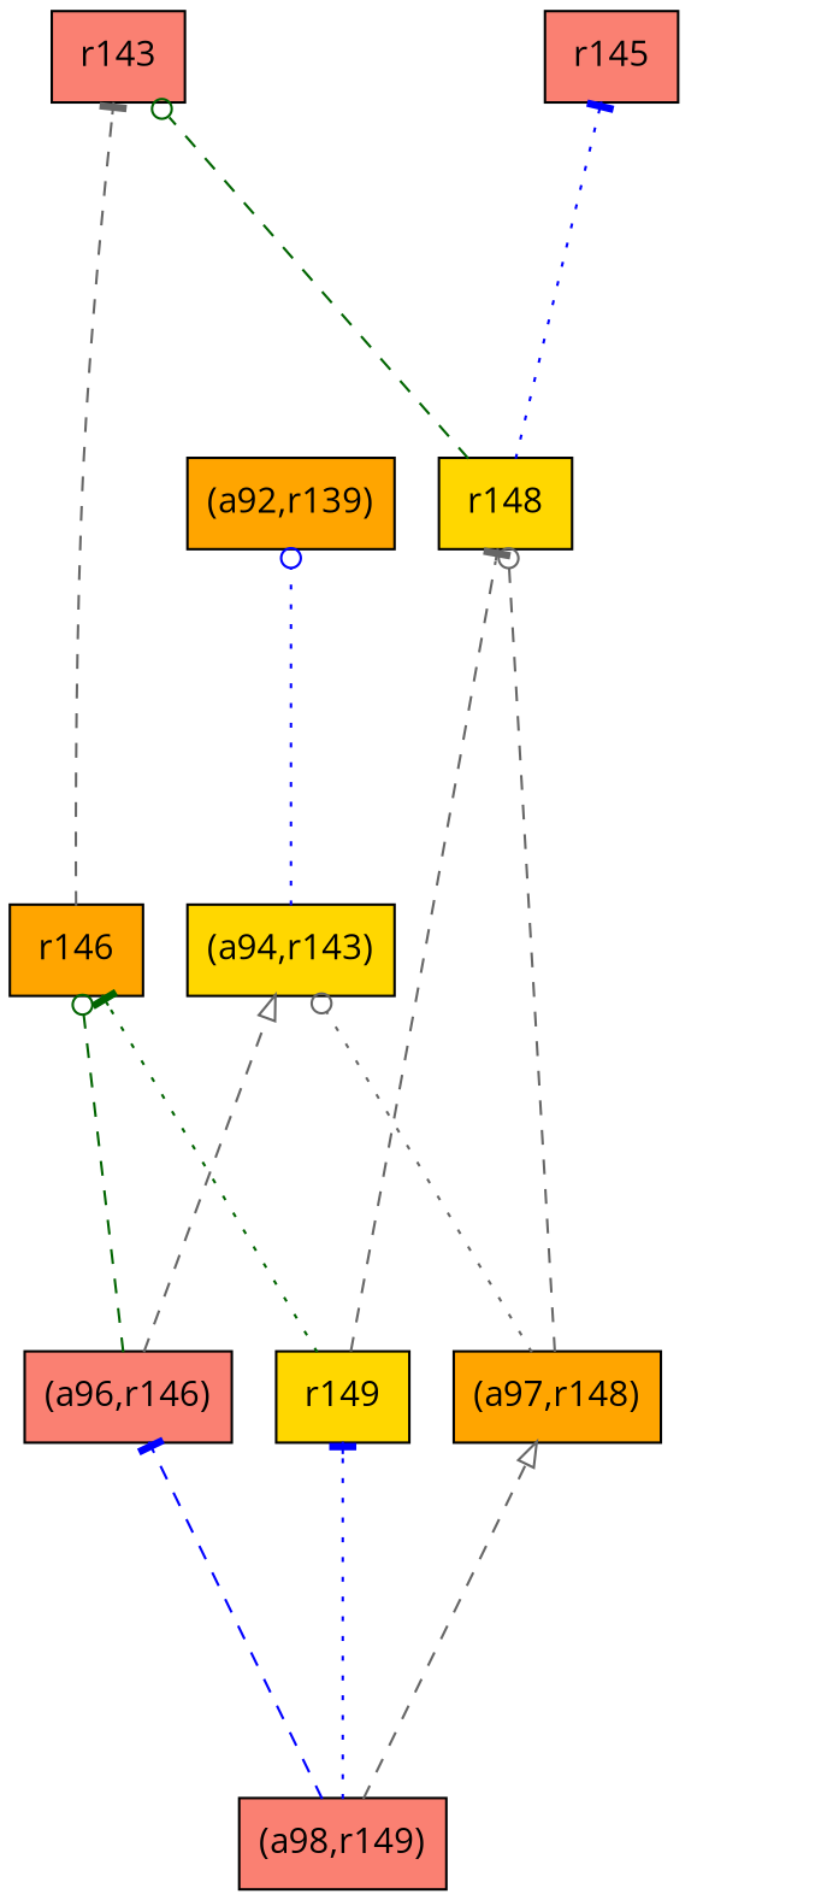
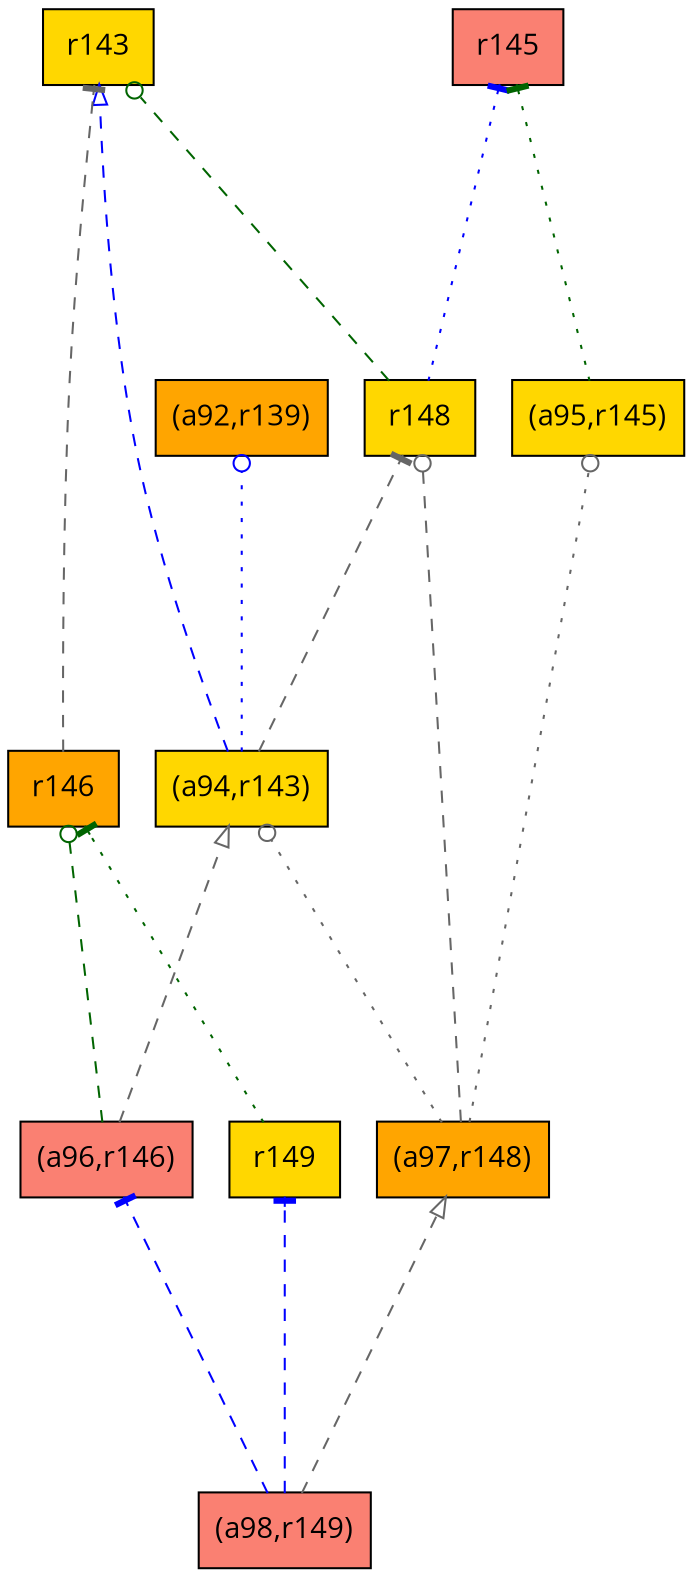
  digraph {
    fontname="Open Sans"
    rankdir=BT
    ranksep=2.0
    node [fillcolor=gold fontname="Open Sans" shape=record style=filled]
    edge [arrowhead=tee color=gray40 fontname="Open Sans" style=dashed]
    n1 [fillcolor=orange label="{(a97,r148)}"]
    n2 [label="{(a94,r143)}"]
    n3 [label="{r148}"]
-   n5 [fillcolor=salmon label="{r143}"]
+   n4 [label="{(a95,r145)}"]
+   n5 [label="{r143}"]
    n6 [fillcolor=orange label="{(a92,r139)}"]
    n7 [fillcolor=salmon label="{r145}"]
    n8 [fillcolor=orange label="{r146}"]
    n9 [fillcolor=salmon label="{(a98,r149)}"]
    n10 [fillcolor=salmon label="{(a96,r146)}"]
    n11 [label="{r149}"]
    n1 -> n2 [arrowhead=odot style=dotted]
    n1 -> n3 [arrowhead=odot]
+   n1 -> n4 [arrowhead=odot style=dotted]
+   n2 -> n5 [arrowhead=onormal color=blue]
    n2 -> n6 [arrowhead=odot color=blue style=dotted]
    n3 -> n5 [arrowhead=odot color=darkgreen]
    n3 -> n7 [color=blue style=dotted]
+   n4 -> n7 [color=darkgreen style=dotted]
    n8 -> n5
    n9 -> n1 [arrowhead=onormal]
    n9 -> n10 [color=blue]
-   n9 -> n11 [color=blue style=dotted]
+   n9 -> n11 [color=blue]
    n10 -> n2 [arrowhead=onormal]
    n10 -> n8 [arrowhead=odot color=darkgreen]
-   n11 -> n3
+   n2 -> n3
    n11 -> n8 [color=darkgreen style=dotted]
  }
